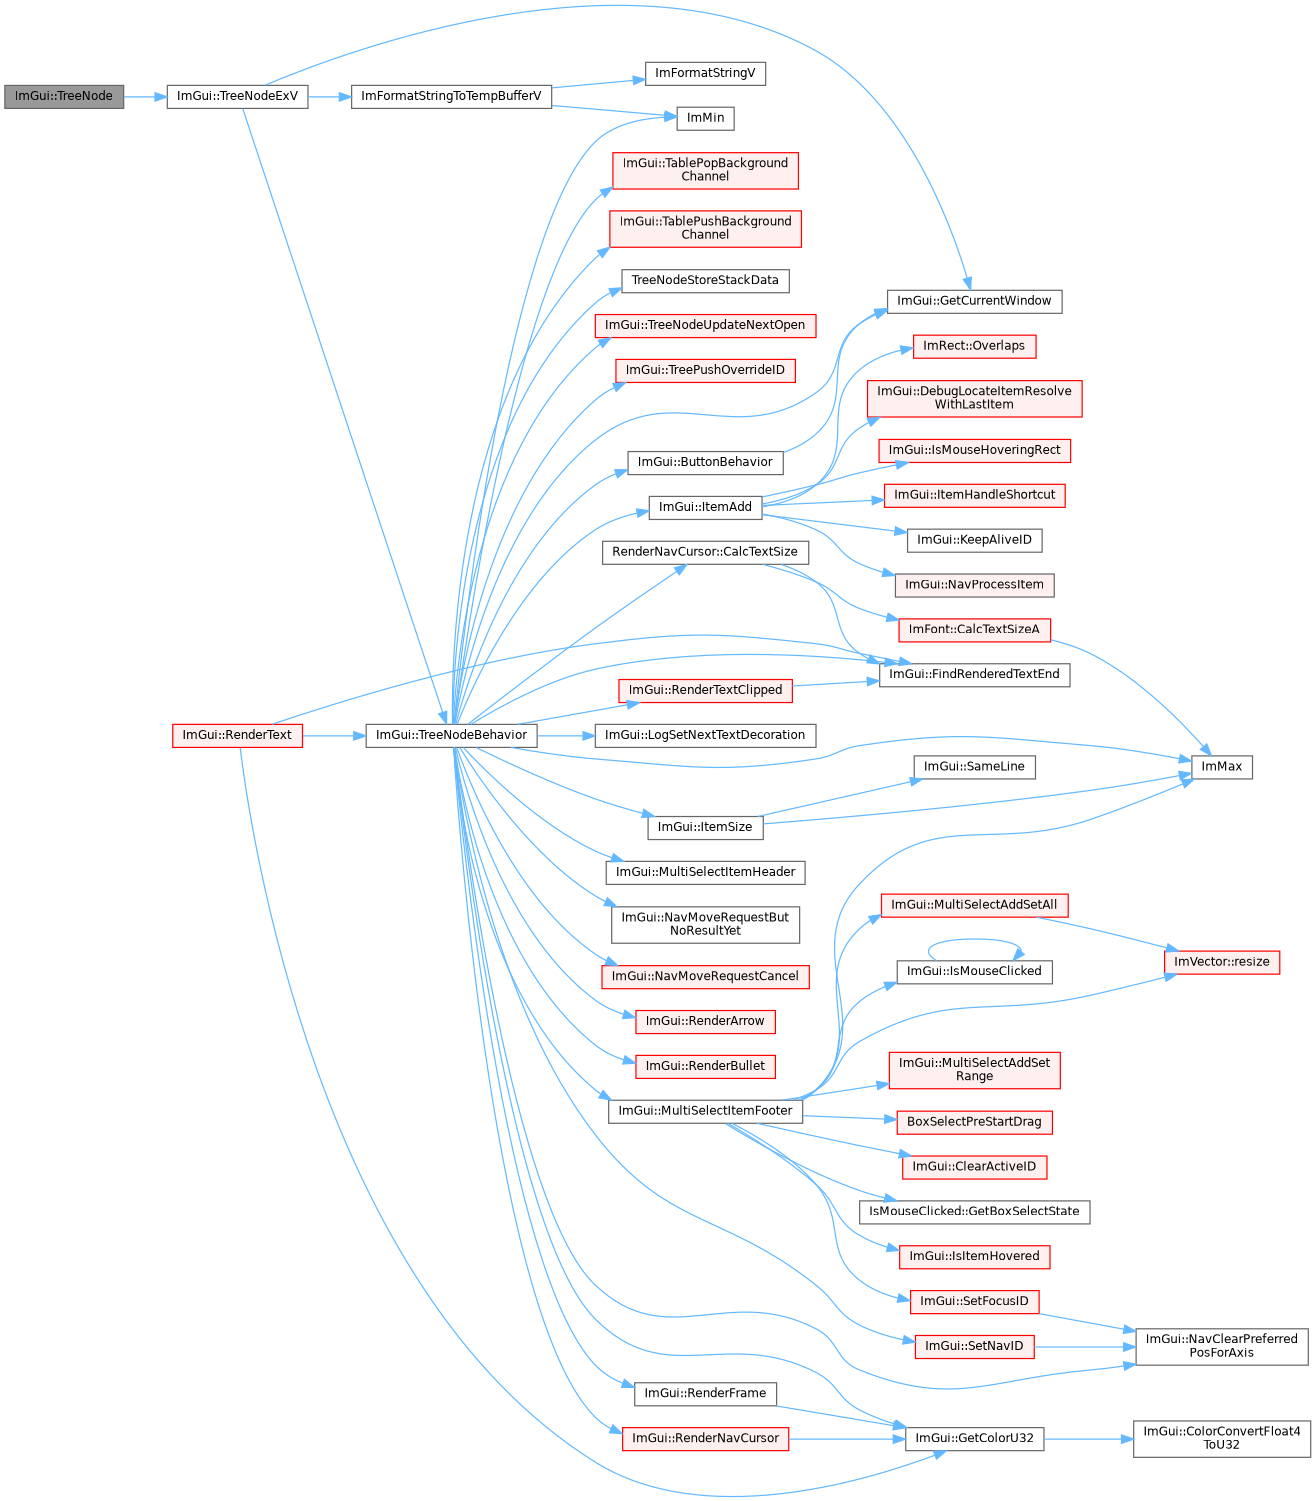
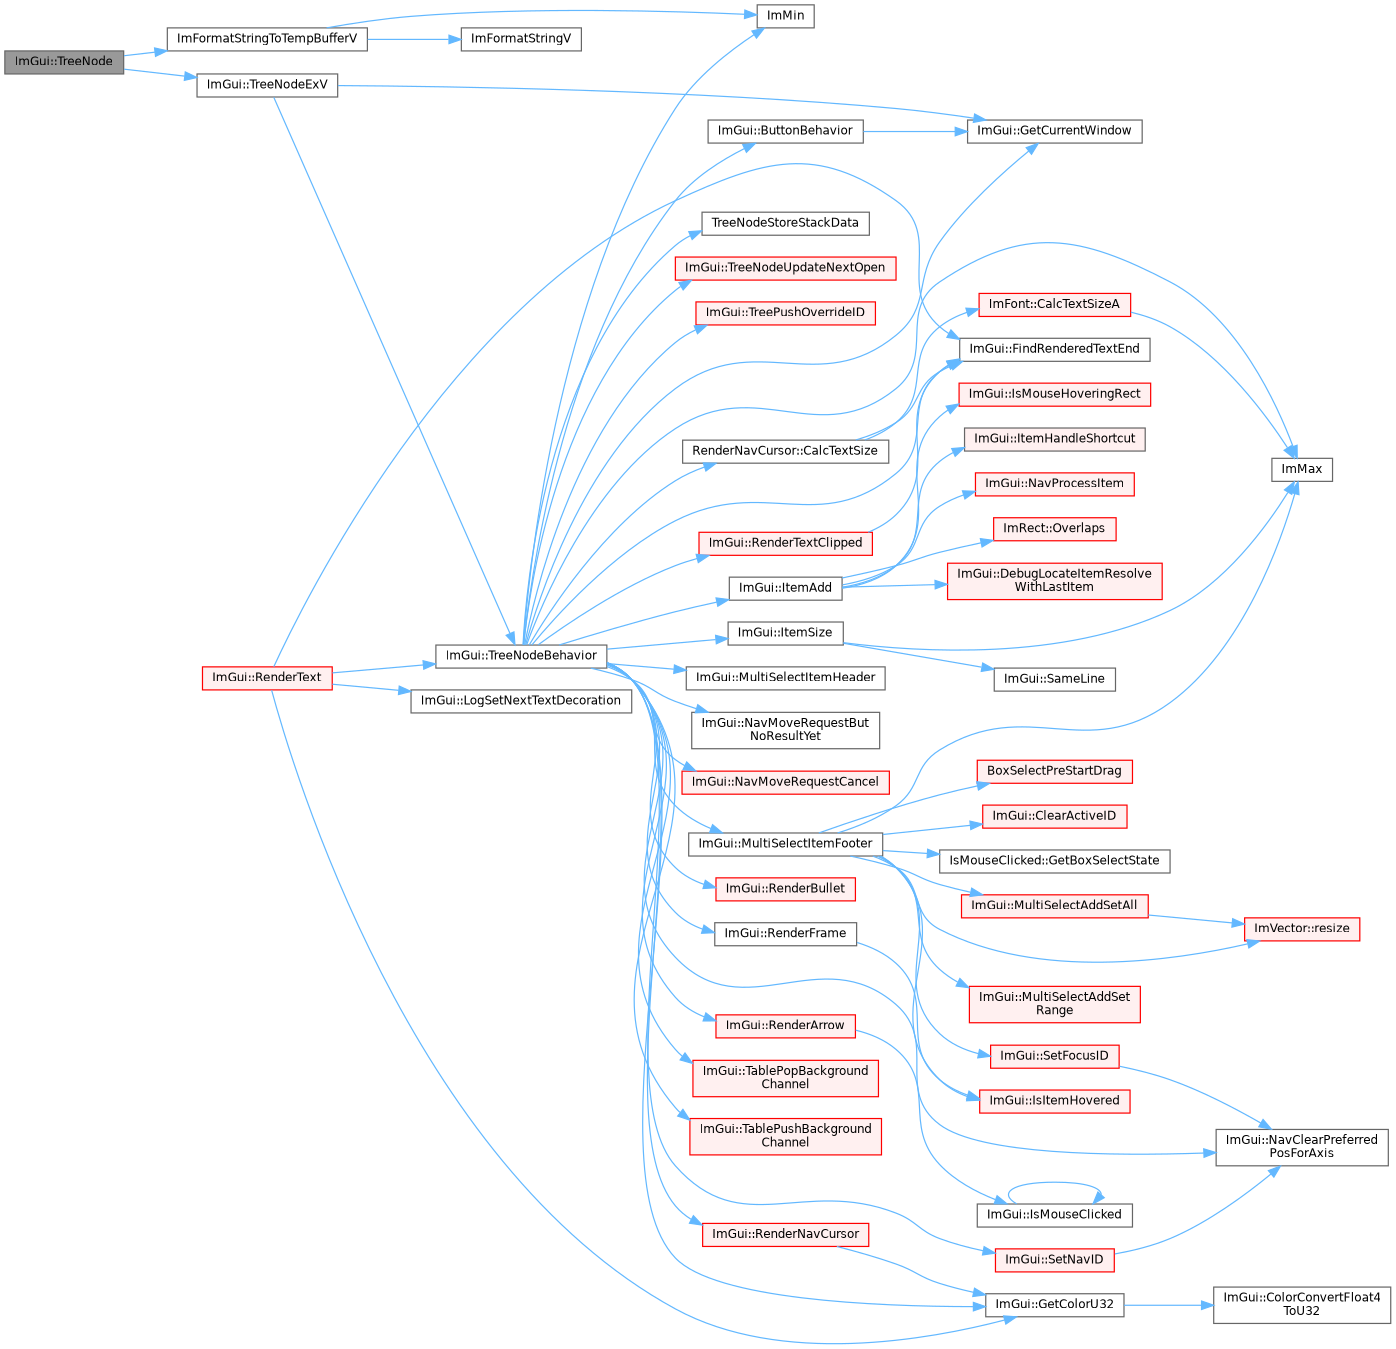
  digraph {
    rankdir=LR
    node [color=grey40 fillcolor=white fontname=Helvetica fontsize=10 shape=box style=filled]
    edge [color=steelblue1 fontname=Helvetica fontsize=10 labelfontname=Helvetica labelfontsize=10 style=solid]
    n1 [color=gray40 fillcolor=grey60 fontcolor=black height=0.2 label="ImGui::TreeNode" width=0.4]
    n2 [height=0.2 label="ImGui::TreeNodeExV" width=0.4]
    n3 [height=0.2 label="ImGui::GetCurrentWindow" width=0.4]
    n4 [height=0.2 label=ImFormatStringToTempBufferV width=0.4]
    n5 [height=0.2 label="ImGui::TreeNodeBehavior" width=0.4]
    n6 [height=0.2 label=ImFormatStringV width=0.4]
    n7 [height=0.2 label=ImMin width=0.4]
    n8 [height=0.2 label="ImGui::ButtonBehavior" width=0.4]
    n9 [height=0.2 label="RenderNavCursor::CalcTextSize" width=0.4]
    n10 [height=0.2 label=ImMax width=0.4]
    n11 [height=0.2 label="ImGui::FindRenderedTextEnd" width=0.4]
    n12 [height=0.2 label="ImGui::GetColorU32" width=0.4]
    n13 [height=0.2 label="ImGui::ItemAdd" width=0.4]
    n14 [height=0.2 label="ImGui::ItemSize" width=0.4]
    n15 [height=0.2 label="ImGui::LogSetNextTextDecoration" width=0.4]
    n16 [height=0.2 label="ImGui::MultiSelectItemFooter" width=0.4]
    n17 [height=0.2 label="ImGui::NavClearPreferred\lPosForAxis" width=0.4]
    n18 [height=0.2 label="ImGui::MultiSelectItemHeader" width=0.4]
    n19 [height=0.2 label="ImGui::NavMoveRequestBut\lNoResultYet" width=0.4]
    n20 [color=red fillcolor="#FFF0F0" height=0.2 label="ImGui::NavMoveRequestCancel" width=0.4]
    n21 [color=red fillcolor="#FFF0F0" height=0.2 label="ImGui::RenderArrow" width=0.4]
    n22 [color=red fillcolor="#FFF0F0" height=0.2 label="ImGui::RenderBullet" width=0.4]
    n23 [height=0.2 label="ImGui::RenderFrame" width=0.4]
    n24 [color=red fillcolor="#FFF0F0" height=0.2 label="ImGui::RenderNavCursor" width=0.4]
    n25 [color=red fillcolor="#FFF0F0" height=0.2 label="ImGui::RenderTextClipped" width=0.4]
    n26 [color=red fillcolor="#FFF0F0" height=0.2 label="ImGui::SetNavID" width=0.4]
    n27 [color=red fillcolor="#FFF0F0" height=0.2 label="ImGui::TablePopBackground\lChannel" width=0.4]
    n28 [color=red fillcolor="#FFF0F0" height=0.2 label="ImGui::TablePushBackground\lChannel" width=0.4]
    n29 [height=0.2 label=TreeNodeStoreStackData width=0.4]
    n30 [color=red fillcolor="#FFF0F0" height=0.2 label="ImGui::TreeNodeUpdateNextOpen" width=0.4]
    n31 [color=red fillcolor="#FFF0F0" height=0.2 label="ImGui::TreePushOverrideID" width=0.4]
    n32 [color=red fillcolor="#FFF0F0" height=0.2 label="ImFont::CalcTextSizeA" width=0.4]
    n33 [height=0.2 label="ImGui::ColorConvertFloat4\lToU32" width=0.4]
    n34 [color=red fillcolor="#FFF0F0" height=0.2 label="ImGui::DebugLocateItemResolve\lWithLastItem" width=0.4]
    n35 [color=red fillcolor="#FFF0F0" height=0.2 label="ImGui::IsMouseHoveringRect" width=0.4]
-   n36 [color=red fillcolor="#FFF0F0" height=0.2 label="ImGui::ItemHandleShortcut" width=0.4]
-   n37 [height=0.2 label="ImGui::KeepAliveID" width=0.4]
-   n38 [fillcolor="#FFF0F0" height=0.2 label="ImGui::NavProcessItem" width=0.4]
+   n36 [fillcolor="#FFF0F0" height=0.2 label="ImGui::ItemHandleShortcut" width=0.4]
+   n38 [color=red fillcolor="#FFF0F0" height=0.2 label="ImGui::NavProcessItem" width=0.4]
    n39 [color=red fillcolor="#FFF0F0" height=0.2 label="ImRect::Overlaps" width=0.4]
    n40 [height=0.2 label="ImGui::SameLine" width=0.4]
    n41 [color=red fillcolor="#FFF0F0" height=0.2 label=BoxSelectPreStartDrag width=0.4]
    n42 [color=red fillcolor="#FFF0F0" height=0.2 label="ImGui::ClearActiveID" width=0.4]
    n43 [height=0.2 label="IsMouseClicked::GetBoxSelectState" width=0.4]
    n44 [color=red fillcolor="#FFF0F0" height=0.2 label="ImGui::IsItemHovered" width=0.4]
    n45 [height=0.2 label="ImGui::IsMouseClicked" width=0.4]
    n46 [color=red fillcolor="#FFF0F0" height=0.2 label="ImGui::MultiSelectAddSetAll" width=0.4]
    n47 [color=red fillcolor="#FFF0F0" height=0.2 label="ImVector::resize" width=0.4]
    n48 [color=red fillcolor="#FFF0F0" height=0.2 label="ImGui::MultiSelectAddSet\lRange" width=0.4]
    n49 [color=red fillcolor="#FFF0F0" height=0.2 label="ImGui::SetFocusID" width=0.4]
    n50 [color=red fillcolor="#FFF0F0" height=0.2 label="ImGui::RenderText" width=0.4]
    n1 -> n2
    n2 -> n3
-   n2 -> n4
+   n1 -> n4
    n2 -> n5
    n4 -> n6
    n4 -> n7
    n5 -> n3
    n5 -> n7
    n5 -> n8
    n5 -> n9
    n5 -> n10
    n5 -> n11
    n5 -> n12
    n5 -> n13
    n5 -> n14
-   n5 -> n15
+   n50 -> n15
    n5 -> n16
    n5 -> n17
    n5 -> n18
    n5 -> n19
    n5 -> n20
    n5 -> n21
    n5 -> n22
    n5 -> n23
    n5 -> n24
    n5 -> n25
    n5 -> n26
    n5 -> n27
    n5 -> n28
    n5 -> n29
    n5 -> n30
    n5 -> n31
    n8 -> n3
    n9 -> n11
    n9 -> n32
    n12 -> n33
    n13 -> n34
    n13 -> n35
    n13 -> n36
-   n13 -> n37
    n13 -> n38
    n13 -> n39
    n14 -> n10
    n14 -> n40
    n16 -> n10
    n16 -> n41
    n16 -> n42
    n16 -> n43
    n16 -> n44
-   n16 -> n45
+   n21 -> n45
    n16 -> n46
    n16 -> n47
    n16 -> n48
    n16 -> n49
-   n23 -> n12
+   n23 -> n44
    n24 -> n12
    n25 -> n11
    n26 -> n17
    n32 -> n10
    n45 -> n45
    n46 -> n47
    n49 -> n17
    n50 -> n5
    n50 -> n11
    n50 -> n12
  }
